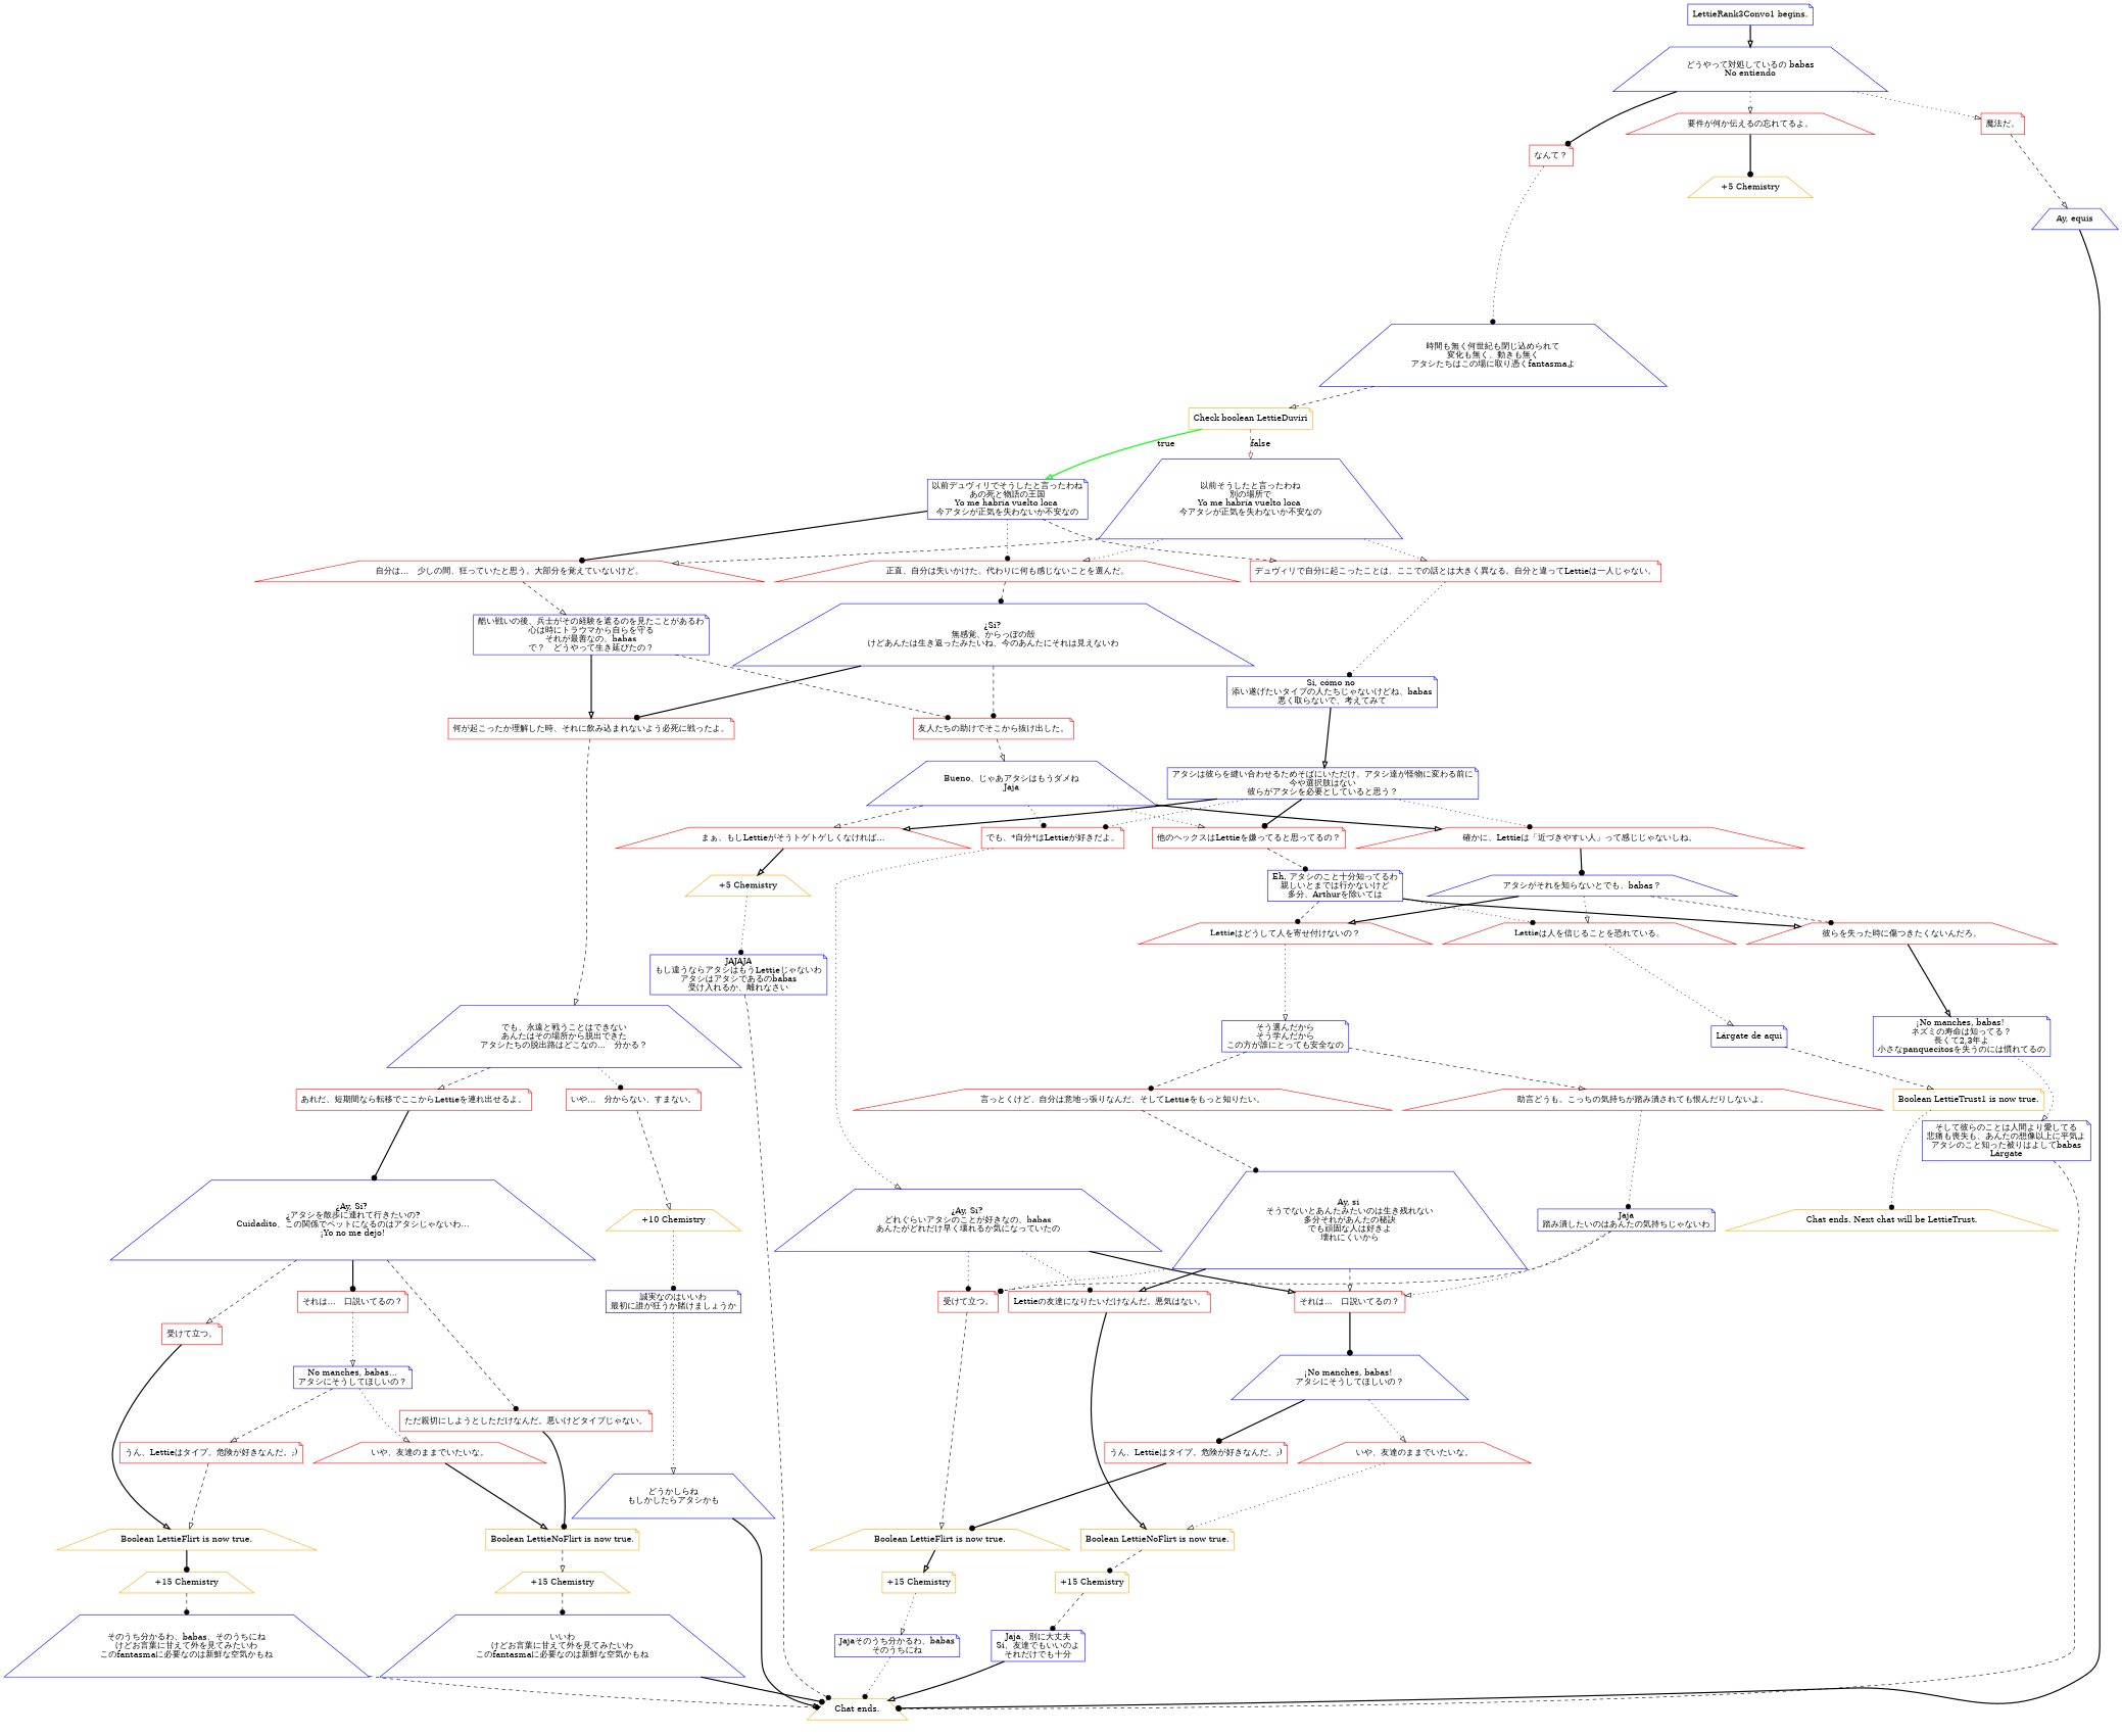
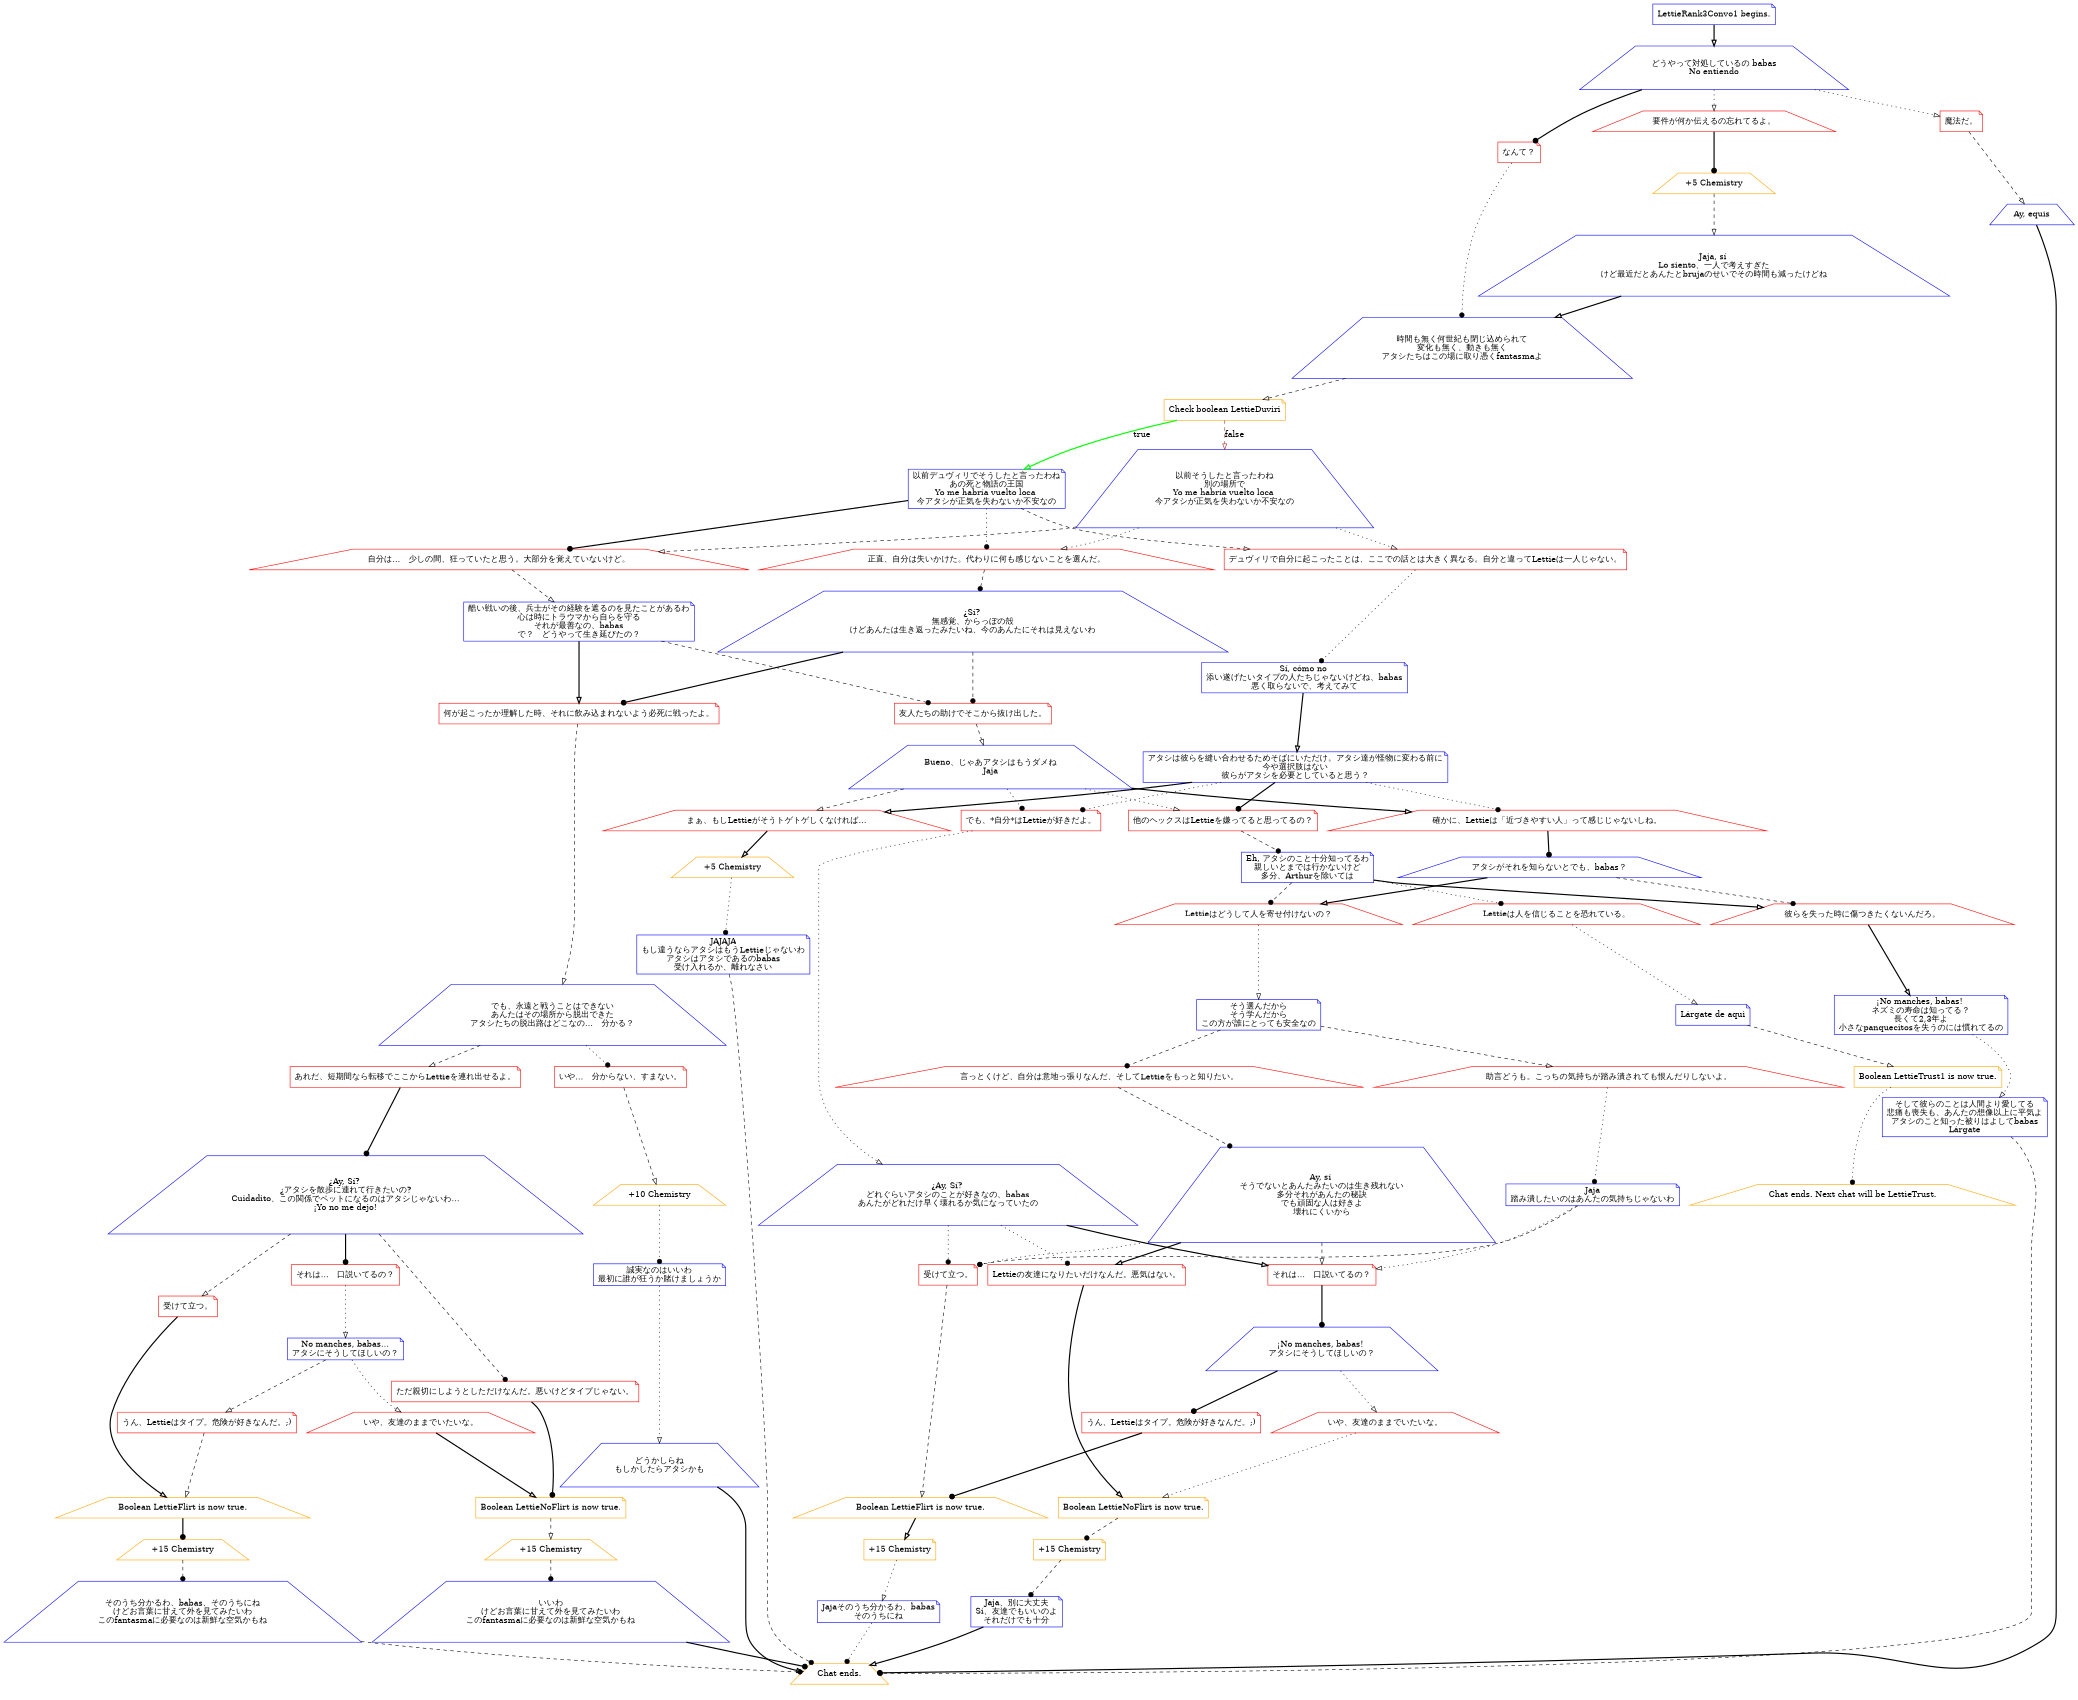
  digraph {
    node [color=blue shape=note]
    edge [arrowhead=onormal style=dashed]
    n1 [label="どうやって対処しているの babas\nNo entiendo" shape=trapezium]
    "LettieRank3Convo1 begins."
    n3 [color=red label="要件が何か伝えるの忘れてるよ。" shape=trapezium]
    n4 [color=red label="なんて？"]
    n5 [color=red label="魔法だ。"]
    n6 [color=orange label="+5 Chemistry" shape=trapezium]
    n7 [label="時間も無く何世紀も閉じ込められて\n変化も無く、動きも無く\nアタシたちはこの場に取り憑くfantasmaよ" shape=trapezium]
    n8 [label="Ay, equis" shape=trapezium]
+   n9 [label="Jaja, sí \nLo siento、一人で考えすぎた\nけど最近だとあんたとbrujaのせいでその時間も減ったけどね" shape=trapezium]
    n10 [color=orange label="Check boolean LettieDuviri"]
    "Chat ends." [color=orange shape=trapezium]
    n12 [label="以前デュヴィリでそうしたと言ったわね\nあの死と物語の王国\nYo me habría vuelto loca \n今アタシが正気を失わないか不安なの"]
    n13 [label="以前そうしたと言ったわね\n別の場所で\nYo me habría vuelto loca \n今アタシが正気を失わないか不安なの" shape=trapezium]
    n14 [color=red label="正直、自分は失いかけた。代わりに何も感じないことを選んだ。" shape=trapezium]
    n15 [color=red label="自分は…　少しの間、狂っていたと思う。大部分を覚えていないけど。" shape=trapezium]
    n16 [color=red label="デュヴィリで自分に起こったことは、ここでの話とは大きく異なる。自分と違ってLettieは一人じゃない。"]
    n17 [label="¿Sí? \n無感覚、からっぽの殻\nけどあんたは生き返ったみたいね、今のあんたにそれは見えないわ" shape=trapezium]
    n18 [label="酷い戦いの後、兵士がその経験を遮るのを見たことがあるわ\n心は時にトラウマから自らを守る\nそれが最善なの、babas\nで？　どうやって生き延びたの？"]
    n19 [label="Sí, cómo no \n添い遂げたいタイプの人たちじゃないけどね、babas\n悪く取らないで、考えてみて"]
    n20 [color=red label="何が起こったか理解した時、それに飲み込まれないよう必死に戦ったよ。"]
    n21 [color=red label="友人たちの助けでそこから抜け出した。"]
    n22 [label="アタシは彼らを縫い合わせるためそばにいただけ。アタシ達が怪物に変わる前に\n今や選択肢はない\n彼らがアタシを必要としていると思う？"]
    n23 [label="でも、永遠と戦うことはできない\nあんたはその場所から脱出できた\nアタシたちの脱出路はどこなの…　分かる？" shape=trapezium]
    n24 [label="Bueno、じゃあアタシはもうダメね\nJaja" shape=trapezium]
    n25 [color=red label="でも、*自分*はLettieが好きだよ。"]
    n26 [color=red label="他のヘックスはLettieを嫌ってると思ってるの？"]
    n27 [color=red label="確かに、Lettieは「近づきやすい人」って感じじゃないしね。" shape=trapezium]
    n28 [color=red label="まぁ、もしLettieがそうトゲトゲしくなければ…" shape=trapezium]
    n29 [color=red label="いや…　分からない、すまない。"]
    n30 [color=red label="あれだ、短期間なら転移でここからLettieを連れ出せるよ。"]
    n31 [label="¿Ay, Sí? \nどれぐらいアタシのことが好きなの、babas\nあんたがどれだけ早く壊れるか気になっていたの" shape=trapezium]
    n32 [label="Eh, アタシのこと十分知ってるわ\n親しいとまでは行かないけど\n多分、Arthurを除いては"]
    n33 [label="アタシがそれを知らないとでも、babas？" shape=trapezium]
    n34 [color=orange label="+5 Chemistry" shape=trapezium]
    n35 [color=orange label="+10 Chemistry" shape=trapezium]
    n36 [label="¿Ay, Sí? \n¿アタシを散歩に連れて行きたいの?\nCuidadito、この関係でペットになるのはアタシじゃないわ…\n¡Yo no me dejo!" shape=trapezium]
    n37 [color=red label="受けて立つ。"]
    n38 [color=red label="それは…　口説いてるの？"]
    n39 [color=red label="Lettieの友達になりたいだけなんだ。悪気はない。"]
    n40 [color=red label="Lettieはどうして人を寄せ付けないの？" shape=trapezium]
    n41 [color=red label="Lettieは人を信じることを恐れている。" shape=trapezium]
    n42 [color=red label="彼らを失った時に傷つきたくないんだろ。" shape=trapezium]
    n43 [label="JAJAJA\nもし違うならアタシはもうLettieじゃないわ\nアタシはアタシであるのbabas\n受け入れるか、離れなさい"]
    n44 [label="誠実なのはいいわ\n最初に誰が狂うか賭けましょうか"]
    n45 [color=red label="受けて立つ。"]
    n46 [color=red label="それは…　口説いてるの？"]
    n47 [color=red label="ただ親切にしようとしただけなんだ。悪いけどタイプじゃない。"]
    n48 [color=orange label="Boolean LettieFlirt is now true." shape=trapezium]
    n49 [label="¡No manches, babas! \nアタシにそうしてほしいの？" shape=trapezium]
    n50 [color=orange label="Boolean LettieNoFlirt is now true."]
    n51 [label="そう選んだから\nそう学んだから\nこの方が誰にとっても安全なの"]
    n52 [label="Lárgate de aqui"]
    n53 [label="¡No manches, babas! \nネズミの寿命は知ってる？\n長くて2,3年よ\n小さなpanquecitosを失うのには慣れてるの"]
    n54 [label="どうかしらね\nもしかしたらアタシかも" shape=trapezium]
    n55 [color=orange label="Boolean LettieFlirt is now true." shape=trapezium]
    n56 [label="No manches, babas…\nアタシにそうしてほしいの？"]
    n57 [color=orange label="Boolean LettieNoFlirt is now true."]
    n58 [color=orange label="+15 Chemistry"]
    n59 [color=red label="うん、Lettieはタイプ。危険が好きなんだ。;)"]
    n60 [color=red label="いや、友達のままでいたいな。" shape=trapezium]
    n61 [color=orange label="+15 Chemistry"]
    n62 [color=red label="言っとくけど、自分は意地っ張りなんだ、そしてLettieをもっと知りたい。" shape=trapezium]
    n63 [color=red label="助言どうも。こっちの気持ちが踏み潰されても恨んだりしないよ。" shape=trapezium]
    n64 [color=orange label="Boolean LettieTrust1 is now true."]
    n65 [label="そして彼らのことは人間より愛してる\n悲痛も喪失も、あんたの想像以上に平気よ\nアタシのこと知った被りはよしてbabas\nLárgate"]
    n66 [color=orange label="+15 Chemistry" shape=trapezium]
    n67 [color=red label="うん、Lettieはタイプ。危険が好きなんだ。;)"]
    n68 [color=red label="いや、友達のままでいたいな。" shape=trapezium]
    n69 [color=orange label="+15 Chemistry" shape=trapezium]
    n70 [label="Jajaそのうち分かるわ、babas\nそのうちにね"]
    n71 [label="Jaja、別に大丈夫\nSí、友達でもいいのよ\nそれだけでも十分"]
    n72 [label="Ay, sí \nそうでないとあんたみたいのは生き残れない\n多分それがあんたの秘訣\nでも頑固な人は好きよ\n壊れにくいから" shape=trapezium]
    n73 [label="Jaja\n踏み潰したいのはあんたの気持ちじゃないわ"]
    "Chat ends. Next chat will be LettieTrust." [color=orange shape=trapezium]
    n75 [label="そのうち分かるわ、babas、そのうちにね\nけどお言葉に甘えて外を見てみたいわ\nこのfantasmaに必要なのは新鮮な空気かもね" shape=trapezium]
    n76 [label="いいわ\nけどお言葉に甘えて外を見てみたいわ\nこのfantasmaに必要なのは新鮮な空気かもね" shape=trapezium]
    n1 -> n3 [style=dotted]
    n1 -> n4 [arrowhead=dot style=bold]
    n1 -> n5 [style=dotted]
    "LettieRank3Convo1 begins." -> n1 [style=bold]
    n3 -> n6 [arrowhead=dot style=bold]
    n4 -> n7 [arrowhead=dot style=dotted]
    n5 -> n8
+   n6 -> n9
    n7 -> n10
    n8 -> "Chat ends." [arrowhead=dot style=bold]
+   n9 -> n7 [style=bold]
    n10 -> n12 [color=green label=true style=bold]
    n10 -> n13 [color=brown label=false]
    n12 -> n14 [arrowhead=dot style=dotted]
    n12 -> n15 [arrowhead=dot style=bold]
    n12 -> n16
    n13 -> n14 [style=dotted]
    n13 -> n15
    n13 -> n16 [style=dotted]
    n14 -> n17 [arrowhead=dot]
    n15 -> n18
    n16 -> n19 [arrowhead=dot style=dotted]
    n17 -> n20 [arrowhead=dot style=bold]
    n17 -> n21 [arrowhead=dot]
    n18 -> n20 [style=bold]
    n18 -> n21 [arrowhead=dot]
    n19 -> n22 [style=bold]
    n20 -> n23
    n21 -> n24
    n22 -> n25 [arrowhead=dot style=dotted]
    n22 -> n26 [arrowhead=dot style=bold]
    n22 -> n27 [arrowhead=dot style=dotted]
    n22 -> n28 [style=bold]
    n23 -> n29 [arrowhead=dot style=dotted]
    n23 -> n30
    n24 -> n25 [arrowhead=dot style=dotted]
    n24 -> n26 [style=dotted]
    n24 -> n27 [style=bold]
    n24 -> n28
    n25 -> n31 [style=dotted]
    n26 -> n32 [arrowhead=dot]
    n27 -> n33 [arrowhead=dot style=bold]
    n28 -> n34 [style=bold]
    n29 -> n35
    n30 -> n36 [arrowhead=dot style=bold]
    n31 -> n37 [arrowhead=dot style=dotted]
    n31 -> n38 [style=bold]
    n31 -> n39 [arrowhead=dot style=dotted]
    n32 -> n40 [arrowhead=dot]
    n32 -> n41 [arrowhead=dot style=dotted]
    n32 -> n42 [style=bold]
    n33 -> n40 [style=bold]
-   n33 -> n41 [style=dotted]
    n33 -> n42 [arrowhead=dot]
    n34 -> n43 [arrowhead=dot style=dotted]
    n35 -> n44 [arrowhead=dot style=dotted]
    n36 -> n45
    n36 -> n46 [arrowhead=dot style=bold]
    n36 -> n47 [arrowhead=dot]
    n37 -> n48
    n38 -> n49 [arrowhead=dot style=bold]
    n39 -> n50 [style=bold]
    n40 -> n51 [style=dotted]
    n41 -> n52 [style=dotted]
    n42 -> n53 [style=bold]
    n43 -> "Chat ends." [arrowhead=dot]
    n44 -> n54 [style=dotted]
    n45 -> n55 [style=bold]
    n46 -> n56 [style=dotted]
    n47 -> n57 [arrowhead=dot style=bold]
    n48 -> n58 [style=bold]
    n49 -> n59 [arrowhead=dot style=bold]
    n49 -> n60 [style=dotted]
    n50 -> n61 [arrowhead=dot]
    n51 -> n62 [arrowhead=dot]
    n51 -> n63
    n52 -> n64
    n53 -> n65 [style=dotted]
    n54 -> "Chat ends." [style=bold]
    n55 -> n66 [arrowhead=dot style=bold]
    n56 -> n67
    n56 -> n68 [style=dotted]
    n57 -> n69
    n58 -> n70 [style=dotted]
    n59 -> n48 [arrowhead=dot style=bold]
    n60 -> n50 [style=dotted]
    n61 -> n71 [arrowhead=dot]
    n62 -> n72 [arrowhead=dot]
    n63 -> n73 [arrowhead=dot style=dotted]
    n64 -> "Chat ends. Next chat will be LettieTrust." [arrowhead=dot style=dotted]
    n65 -> "Chat ends." [arrowhead=dot]
    n66 -> n75 [arrowhead=dot]
    n67 -> n55
    n68 -> n57 [style=bold]
    n69 -> n76 [arrowhead=dot]
    n70 -> "Chat ends." [arrowhead=dot style=dotted]
    n71 -> "Chat ends." [style=bold]
    n72 -> n37 [arrowhead=dot style=dotted]
    n72 -> n38
    n72 -> n39 [style=bold]
    n73 -> n37 [arrowhead=dot]
    n73 -> n38 [style=dotted]
    n75 -> "Chat ends." [arrowhead=dot]
    n76 -> "Chat ends." [arrowhead=dot style=bold]
  }
